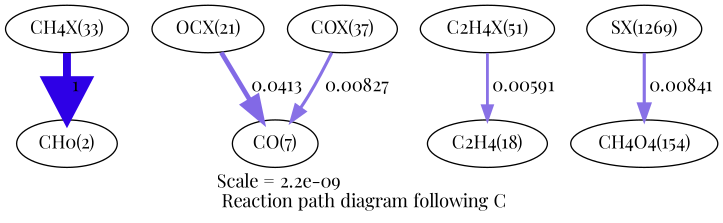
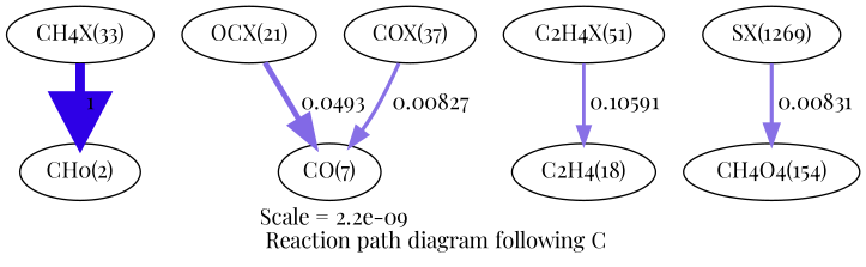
  digraph {
    fontname="Playfair Display"
    label="Scale = 2.2e-09\l Reaction path diagram following C"
    node [fontname="Playfair Display"]
    edge [color="0.7, 0.508, 0.9" fontname="Playfair Display"]
    n1 [label="CH4X(33)"]
    n2 [label="CH0(2)"]
    n3 [label="OCX(21)"]
    n4 [label="CO(7)"]
    n5 [label="COX(37)"]
    n6 [label="C2H4X(51)"]
    n7 [label="C2H4(18)"]
    n8 [label="SX(1269)"]
    n9 [label="CH4O4(154)"]
    n1 -> n2 [arrowsize=3 color="0.7, 1.5, 0.9" label=" 1" penwidth=6]
-   n3 -> n4 [arrowsize=1.8 color="0.7, 0.541, 0.9" label=" 0.0413" penwidth=3.59]
+   n3 -> n4 [arrowsize=1.8 color="0.7, 0.541, 0.9" label=" 0.0493" penwidth=3.59]
    n5 -> n4 [arrowsize=1.19 label=" 0.00827" penwidth=2.38]
-   n6 -> n7 [arrowsize=1.06 color="0.7, 0.506, 0.9" label=" 0.00591" penwidth=2.13]
-   n8 -> n9 [arrowsize=1.2 label=" 0.00841" penwidth=2.39]
+   n6 -> n7 [arrowsize=1.06 color="0.7, 0.506, 0.9" label=" 0.10591" penwidth=2.13]
+   n8 -> n9 [arrowsize=1.2 label=" 0.00831" penwidth=2.39]
  }
